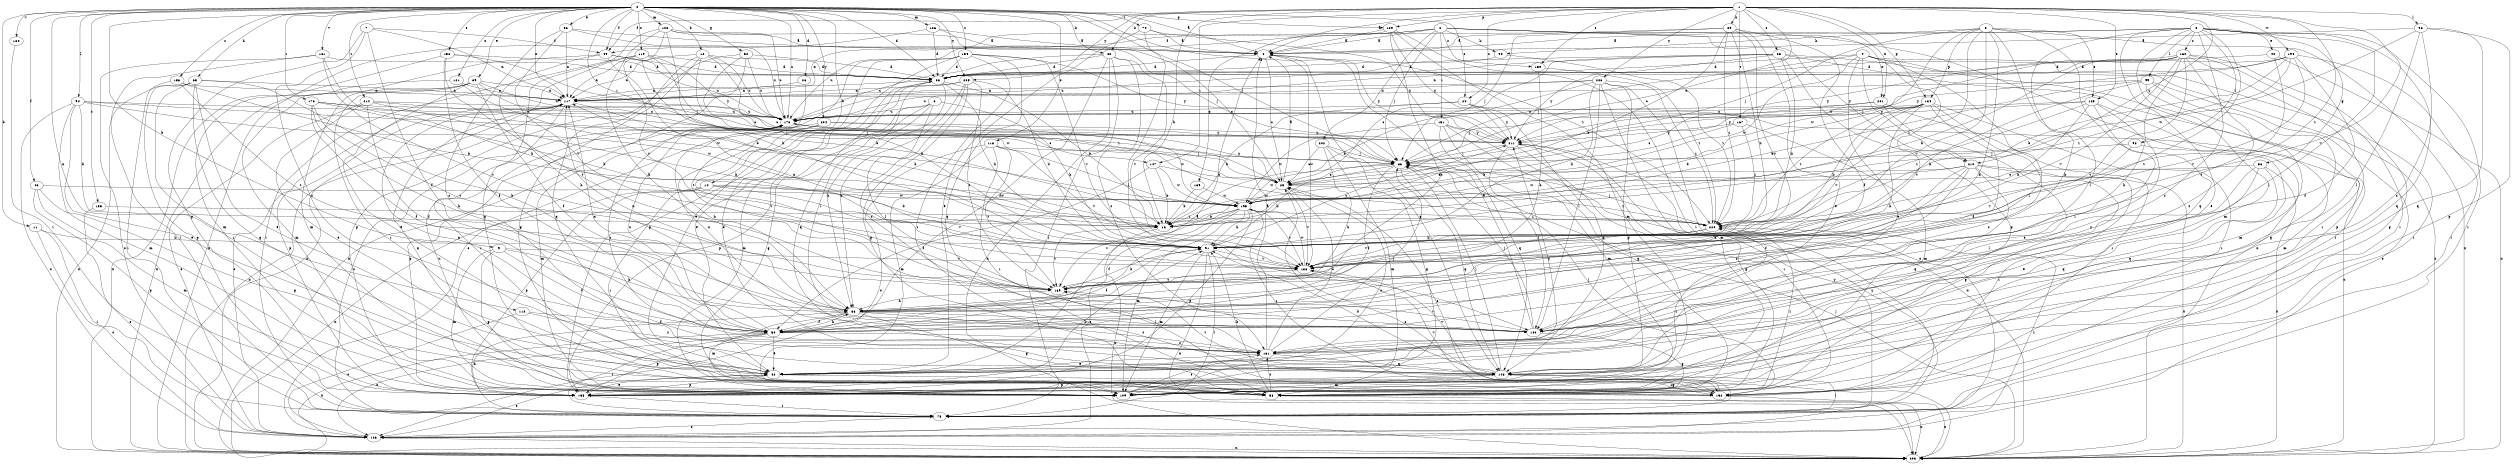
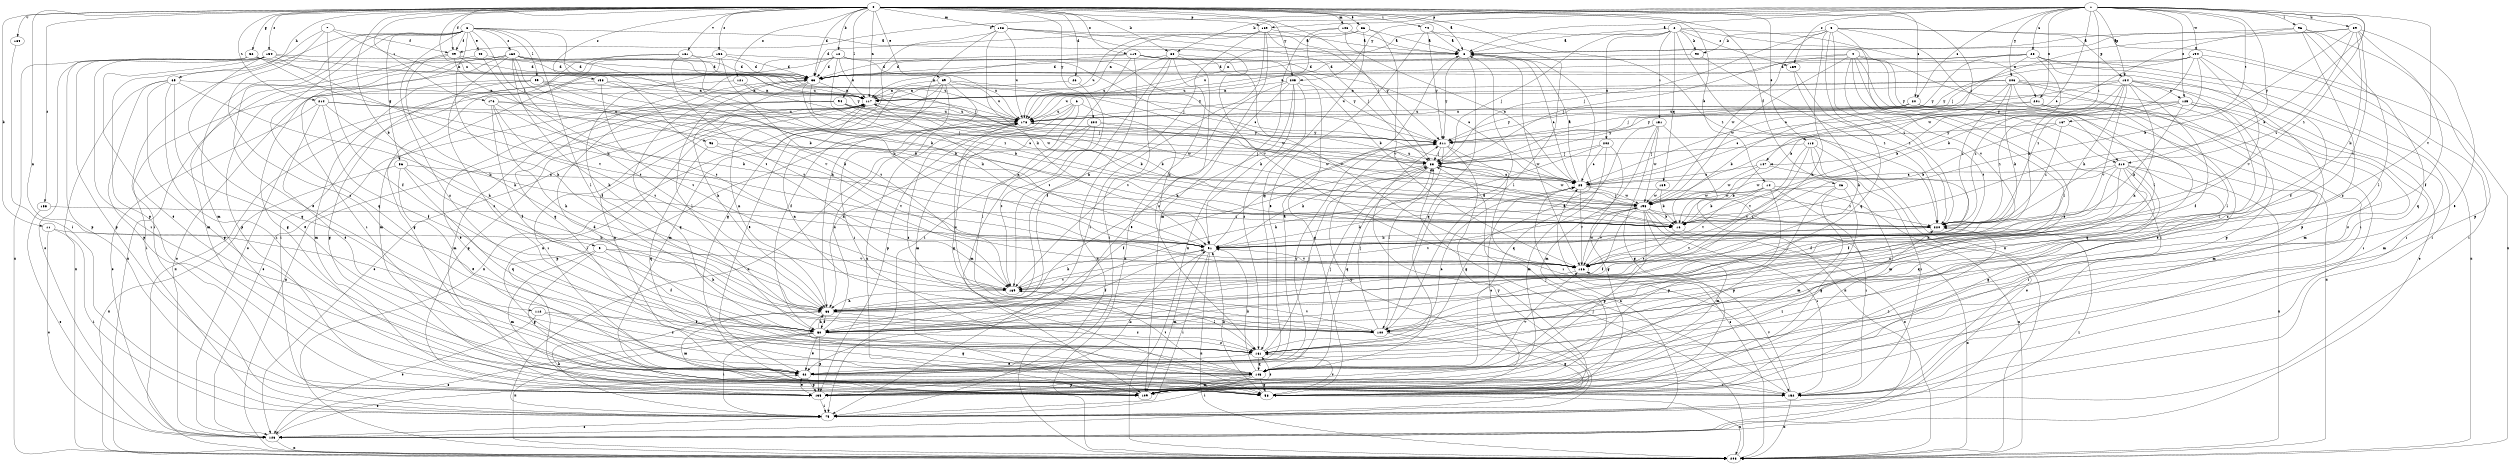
  strict digraph {
    0
    8
    9
    11
    12
    14
    20
    26
    33
    36
    39
    46
    49
    52
    65
    74
    83
    88
    94
    106
    108
    112
    117
    118
    119
    121
    129
    n28 [label=176]
    147
    154
    155
    156
    158
    178
    181
    184
    204
    205
    214
    220
    25
    186
    143
    211
    66
    109
    58
    50
    75
    91
    126
    16
    203
    152
    195
    135
    169
    100
    161
    42
    1
    23
    89
    96
    125
    134
    159
    167
    194
    201
    206
    210
    2
    90
    139
    151
    202
    3
    40
    56
    98
    99
    160
    4
    5
    6
    7
    0 -> 8 [label=a]
    0 -> 9 [label=b]
    0 -> 11 [label=b]
    0 -> 12 [label=b]
    0 -> 14 [label=b]
    0 -> 20 [label=c]
    0 -> 26 [label=d]
    0 -> 33 [label=d]
    0 -> 36 [label=e]
    0 -> 39 [label=e]
    0 -> 46 [label=f]
    0 -> 49 [label=f]
    0 -> 52 [label=g]
    0 -> 65 [label=h]
    0 -> 74 [label=i]
    0 -> 83 [label=j]
    0 -> 88 [label=k]
    0 -> 94 [label=l]
    0 -> 106 [label=m]
    0 -> 108 [label=m]
    0 -> 112 [label=n]
    0 -> 117 [label=n]
    0 -> 118 [label=o]
    0 -> 119 [label=o]
    0 -> 121 [label=o]
    0 -> 129 [label=p]
    0 -> n28 [label=r]
    0 -> 147 [label=r]
    0 -> 154 [label=s]
    0 -> 155 [label=s]
    0 -> 156 [label=s]
    0 -> 158 [label=s]
    0 -> 178 [label=u]
    0 -> 181 [label=v]
    0 -> 184 [label=v]
    0 -> 204 [label=y]
    0 -> 205 [label=y]
    0 -> 214 [label=z]
    0 -> 220 [label=z]
    8 -> 33 [label=d]
    8 -> 25 [label=c]
    8 -> 186 [label=w]
    8 -> 143 [label=q]
    8 -> 211 [label=y]
    9 -> 186 [label=v]
    9 -> 66 [label=h]
    9 -> 109 [label=m]
    9 -> 58 [label=g]
    9 -> 50 [label=f]
    11 -> 75 [label=i]
    11 -> 91 [label=k]
    11 -> 126 [label=o]
    12 -> 33 [label=d]
    12 -> 117 [label=n]
    12 -> 178 [label=u]
    12 -> 220 [label=z]
    12 -> 25 [label=c]
    12 -> 143 [label=q]
    12 -> 58 [label=g]
    14 -> 186 [label=v]
    14 -> 16 [label=b]
    14 -> 203 [label=x]
    14 -> 152 [label=r]
    14 -> 195 [label=w]
    14 -> 135 [label=p]
    20 -> 178 [label=u]
    20 -> 143 [label=q]
    20 -> 211 [label=y]
    20 -> 16 [label=b]
    20 -> 203 [label=x]
    26 -> 117 [label=n]
    26 -> 169 [label=t]
    33 -> 117 [label=n]
    33 -> 143 [label=q]
    33 -> 66 [label=h]
    33 -> 91 [label=k]
    33 -> 16 [label=b]
    33 -> 100 [label=l]
    36 -> 8 [label=a]
    36 -> 117 [label=n]
    36 -> 178 [label=u]
    36 -> 186 [label=v]
    36 -> 161 [label=s]
    39 -> 117 [label=n]
    39 -> 178 [label=u]
    39 -> 109 [label=m]
    39 -> 50 [label=f]
    39 -> 203 [label=x]
    39 -> 152 [label=r]
    39 -> 195 [label=w]
    39 -> 42 [label=e]
    46 -> 109 [label=m]
    46 -> 58 [label=g]
    46 -> 195 [label=w]
    46 -> 135 [label=p]
    49 -> 33 [label=d]
    49 -> 178 [label=u]
    49 -> 66 [label=h]
    49 -> 109 [label=m]
    49 -> 16 [label=b]
    52 -> 33 [label=d]
    52 -> 178 [label=u]
    52 -> 91 [label=k]
    52 -> 203 [label=x]
    52 -> 135 [label=p]
    65 -> 117 [label=n]
    65 -> 66 [label=h]
    65 -> 58 [label=g]
    65 -> 203 [label=x]
    65 -> 152 [label=r]
    65 -> 135 [label=p]
    65 -> 42 [label=e]
    74 -> 8 [label=a]
    74 -> 211 [label=y]
    74 -> 100 [label=l]
    74 -> 42 [label=e]
    83 -> 25 [label=c]
    83 -> 143 [label=q]
    83 -> 50 [label=f]
    83 -> 91 [label=k]
    83 -> 195 [label=w]
    88 -> 33 [label=d]
    88 -> 178 [label=u]
    88 -> 186 [label=v]
    88 -> 50 [label=f]
    88 -> 75 [label=i]
    88 -> 203 [label=x]
    88 -> 161 [label=s]
    94 -> 83 [label=j]
    94 -> 178 [label=u]
    94 -> 109 [label=m]
    94 -> 126 [label=o]
    94 -> 16 [label=b]
    94 -> 195 [label=w]
    94 -> 42 [label=e]
    106 -> 8 [label=a]
    106 -> 33 [label=d]
    106 -> 25 [label=c]
    106 -> 203 [label=x]
    108 -> 8 [label=a]
    108 -> 83 [label=j]
    108 -> 178 [label=u]
    108 -> 186 [label=v]
    108 -> 66 [label=h]
    108 -> 58 [label=g]
    108 -> 91 [label=k]
    112 -> 50 [label=f]
    112 -> 126 [label=o]
    112 -> 161 [label=s]
    117 -> 178 [label=u]
    117 -> 126 [label=o]
    117 -> 16 [label=b]
    117 -> 203 [label=x]
    117 -> 152 [label=r]
    117 -> 135 [label=p]
    118 -> 83 [label=j]
    118 -> 186 [label=v]
    118 -> 109 [label=m]
    118 -> 126 [label=o]
    118 -> 152 [label=r]
    118 -> 169 [label=t]
    119 -> 33 [label=d]
    119 -> 117 [label=n]
    119 -> 25 [label=c]
    119 -> 211 [label=y]
    119 -> 75 [label=i]
    119 -> 16 [label=b]
    119 -> 203 [label=x]
    121 -> 117 [label=n]
    121 -> 203 [label=x]
    121 -> 195 [label=w]
    129 -> 8 [label=a]
    129 -> 178 [label=u]
    129 -> 211 [label=y]
    129 -> 66 [label=h]
    129 -> 109 [label=m]
    129 -> 75 [label=i]
    n28 -> 178 [label=u]
    n28 -> 25 [label=c]
    n28 -> 66 [label=h]
    n28 -> 50 [label=f]
    n28 -> 16 [label=b]
    n28 -> 169 [label=t]
    147 -> 25 [label=c]
    147 -> 50 [label=f]
    147 -> 16 [label=b]
    147 -> 195 [label=w]
    154 -> 33 [label=d]
    154 -> 186 [label=v]
    154 -> 143 [label=q]
    154 -> 211 [label=y]
    154 -> 126 [label=o]
    154 -> 152 [label=r]
    154 -> 135 [label=p]
    154 -> 42 [label=e]
    155 -> 220 [label=z]
    155 -> 126 [label=o]
    156 -> 33 [label=d]
    156 -> 83 [label=j]
    156 -> 109 [label=m]
    156 -> 50 [label=f]
    156 -> 169 [label=t]
    158 -> 117 [label=n]
    158 -> 75 [label=i]
    158 -> 16 [label=b]
    158 -> 169 [label=t]
    178 -> 211 [label=y]
    178 -> 135 [label=p]
    178 -> 161 [label=s]
    181 -> 33 [label=d]
    181 -> 75 [label=i]
    181 -> 91 [label=k]
    181 -> 126 [label=o]
    181 -> 169 [label=t]
    184 -> 75 [label=i]
    204 -> 211 [label=y]
    204 -> 66 [label=h]
    204 -> 109 [label=m]
    204 -> 195 [label=w]
    204 -> 169 [label=t]
    205 -> 117 [label=n]
    205 -> 66 [label=h]
    205 -> 58 [label=g]
    205 -> 91 [label=k]
    205 -> 169 [label=t]
    205 -> 161 [label=s]
    205 -> 42 [label=e]
    214 -> 83 [label=j]
    214 -> 178 [label=u]
    214 -> 50 [label=f]
    214 -> 91 [label=k]
    214 -> 126 [label=o]
    214 -> 42 [label=e]
    220 -> 83 [label=j]
    220 -> 186 [label=v]
    220 -> 91 [label=k]
    25 -> 8 [label=a]
    25 -> 178 [label=u]
    25 -> 220 [label=z]
    25 -> 186 [label=v]
    25 -> 195 [label=w]
    186 -> 195 [label=w]
    186 -> 169 [label=t]
    143 -> 33 [label=d]
    143 -> 83 [label=j]
    143 -> 186 [label=v]
    143 -> 109 [label=m]
    143 -> 58 [label=g]
    143 -> 75 [label=i]
    143 -> 91 [label=k]
    143 -> 135 [label=p]
    143 -> 169 [label=t]
    211 -> 83 [label=j]
    211 -> 58 [label=g]
    211 -> 152 [label=r]
    211 -> 100 [label=l]
    66 -> 117 [label=n]
    66 -> 109 [label=m]
    66 -> 58 [label=g]
    66 -> 50 [label=f]
    66 -> 100 [label=l]
    66 -> 161 [label=s]
    109 -> 178 [label=u]
    109 -> 25 [label=c]
    109 -> 161 [label=s]
    58 -> 117 [label=n]
    58 -> 220 [label=z]
    58 -> 91 [label=k]
    58 -> 203 [label=x]
    58 -> 161 [label=s]
    50 -> 178 [label=u]
    50 -> 66 [label=h]
    50 -> 75 [label=i]
    50 -> 126 [label=o]
    50 -> 203 [label=x]
    50 -> 135 [label=p]
    50 -> 161 [label=s]
    50 -> 42 [label=e]
    75 -> 178 [label=u]
    75 -> 25 [label=c]
    75 -> 211 [label=y]
    75 -> 66 [label=h]
    75 -> 126 [label=o]
    91 -> 117 [label=n]
    91 -> 186 [label=v]
    91 -> 211 [label=y]
    91 -> 109 [label=m]
    91 -> 50 [label=f]
    91 -> 75 [label=i]
    91 -> 203 [label=x]
    126 -> 220 [label=z]
    126 -> 211 [label=y]
    126 -> 203 [label=x]
    126 -> 42 [label=e]
    16 -> 203 [label=x]
    16 -> 169 [label=t]
    203 -> 83 [label=j]
    203 -> 25 [label=c]
    152 -> 83 [label=j]
    152 -> 186 [label=v]
    152 -> 203 [label=x]
    195 -> 220 [label=z]
    195 -> 186 [label=v]
    195 -> 109 [label=m]
    195 -> 50 [label=f]
    195 -> 91 [label=k]
    195 -> 126 [label=o]
    195 -> 16 [label=b]
    195 -> 152 [label=r]
    195 -> 135 [label=p]
    195 -> 169 [label=t]
    135 -> 220 [label=z]
    135 -> 75 [label=i]
    135 -> 91 [label=k]
    135 -> 42 [label=e]
    169 -> 66 [label=h]
    169 -> 91 [label=k]
    100 -> 8 [label=a]
    100 -> 83 [label=j]
    100 -> 117 [label=n]
    100 -> 178 [label=u]
    100 -> 58 [label=g]
    100 -> 169 [label=t]
    161 -> 8 [label=a]
    161 -> 83 [label=j]
    161 -> 25 [label=c]
    161 -> 143 [label=q]
    161 -> 42 [label=e]
    42 -> 8 [label=a]
    42 -> 117 [label=n]
    42 -> 211 [label=y]
    42 -> 152 [label=r]
    42 -> 135 [label=p]
    1 -> 8 [label=a]
    1 -> 20 [label=c]
    1 -> 49 [label=f]
    1 -> 88 [label=k]
    1 -> 129 [label=p]
    1 -> 147 [label=r]
    1 -> 205 [label=y]
    1 -> 220 [label=z]
    1 -> 25 [label=c]
    1 -> 186 [label=v]
    1 -> 16 [label=b]
    1 -> 23 [label=c]
    1 -> 89 [label=k]
    1 -> 96 [label=l]
    1 -> 125 [label=o]
    1 -> 134 [label=p]
    1 -> 159 [label=s]
    1 -> 167 [label=t]
    1 -> 194 [label=w]
    1 -> 201 [label=x]
    1 -> 206 [label=y]
    1 -> 210 [label=y]
    23 -> 33 [label=d]
    23 -> 178 [label=u]
    23 -> 25 [label=c]
    23 -> 211 [label=y]
    23 -> 75 [label=i]
    23 -> 91 [label=k]
    23 -> 203 [label=x]
    23 -> 135 [label=p]
    89 -> 8 [label=a]
    89 -> 83 [label=j]
    89 -> 220 [label=z]
    89 -> 186 [label=v]
    89 -> 50 [label=f]
    89 -> 91 [label=k]
    89 -> 16 [label=b]
    89 -> 42 [label=e]
    96 -> 8 [label=a]
    96 -> 143 [label=q]
    96 -> 195 [label=w]
    96 -> 135 [label=p]
    96 -> 100 [label=l]
    96 -> 161 [label=s]
    125 -> 178 [label=u]
    125 -> 220 [label=z]
    125 -> 211 [label=y]
    125 -> 109 [label=m]
    125 -> 91 [label=k]
    125 -> 100 [label=l]
    125 -> 161 [label=s]
    134 -> 83 [label=j]
    134 -> 178 [label=u]
    134 -> 220 [label=z]
    134 -> 186 [label=v]
    134 -> 66 [label=h]
    134 -> 50 [label=f]
    134 -> 91 [label=k]
    134 -> 16 [label=b]
    134 -> 152 [label=r]
    134 -> 161 [label=s]
    159 -> 220 [label=z]
    159 -> 66 [label=h]
    167 -> 220 [label=z]
    167 -> 211 [label=y]
    167 -> 109 [label=m]
    167 -> 16 [label=b]
    194 -> 33 [label=d]
    194 -> 117 [label=n]
    194 -> 220 [label=z]
    194 -> 186 [label=v]
    194 -> 211 [label=y]
    194 -> 50 [label=f]
    194 -> 75 [label=i]
    194 -> 16 [label=b]
    201 -> 178 [label=u]
    201 -> 25 [label=c]
    201 -> 152 [label=r]
    201 -> 42 [label=e]
    206 -> 117 [label=n]
    206 -> 178 [label=u]
    206 -> 220 [label=z]
    206 -> 109 [label=m]
    206 -> 91 [label=k]
    206 -> 126 [label=o]
    206 -> 16 [label=b]
    206 -> 135 [label=p]
    206 -> 100 [label=l]
    210 -> 25 [label=c]
    210 -> 143 [label=q]
    210 -> 66 [label=h]
    210 -> 58 [label=g]
    210 -> 50 [label=f]
    210 -> 203 [label=x]
    210 -> 152 [label=r]
    210 -> 195 [label=w]
    210 -> 161 [label=s]
    2 -> 8 [label=a]
    2 -> 83 [label=j]
    2 -> 117 [label=n]
    2 -> 203 [label=x]
    2 -> 159 [label=s]
    2 -> 201 [label=x]
    2 -> 210 [label=y]
    2 -> 90 [label=k]
    2 -> 139 [label=q]
    2 -> 151 [label=r]
    2 -> 202 [label=x]
    90 -> 33 [label=d]
    90 -> 220 [label=z]
    139 -> 16 [label=b]
    139 -> 195 [label=w]
    151 -> 143 [label=q]
    151 -> 211 [label=y]
    151 -> 109 [label=m]
    151 -> 58 [label=g]
    151 -> 203 [label=x]
    151 -> 195 [label=w]
    202 -> 83 [label=j]
    202 -> 25 [label=c]
    202 -> 66 [label=h]
    202 -> 109 [label=m]
    202 -> 58 [label=g]
    3 -> 8 [label=a]
    3 -> 49 [label=f]
    3 -> 143 [label=q]
    3 -> 66 [label=h]
    3 -> 109 [label=m]
    3 -> 75 [label=i]
    3 -> 169 [label=t]
    3 -> 100 [label=l]
    3 -> 161 [label=s]
    3 -> 42 [label=e]
    3 -> 40 [label=e]
    3 -> 56 [label=g]
    3 -> 98 [label=l]
    3 -> 99 [label=l]
    3 -> 160 [label=s]
    40 -> 33 [label=d]
    40 -> 203 [label=x]
    40 -> 169 [label=t]
    56 -> 25 [label=c]
    56 -> 143 [label=q]
    56 -> 203 [label=x]
    56 -> 100 [label=l]
    56 -> 42 [label=e]
    98 -> 83 [label=j]
    98 -> 186 [label=v]
    98 -> 143 [label=q]
    99 -> 117 [label=n]
    99 -> 109 [label=m]
    99 -> 58 [label=g]
    99 -> 91 [label=k]
    99 -> 126 [label=o]
    99 -> 16 [label=b]
    160 -> 33 [label=d]
    160 -> 83 [label=j]
    160 -> 186 [label=v]
    160 -> 211 [label=y]
    160 -> 66 [label=h]
    160 -> 58 [label=g]
    160 -> 16 [label=b]
    160 -> 152 [label=r]
    160 -> 135 [label=p]
    160 -> 169 [label=t]
    160 -> 161 [label=s]
    4 -> 33 [label=d]
    4 -> 83 [label=j]
    4 -> 75 [label=i]
    4 -> 152 [label=r]
    4 -> 195 [label=w]
    4 -> 169 [label=t]
    4 -> 100 [label=l]
    4 -> 42 [label=e]
    4 -> 210 [label=y]
    5 -> 83 [label=j]
    5 -> 220 [label=z]
    5 -> 186 [label=v]
    5 -> 143 [label=q]
    5 -> 66 [label=h]
    5 -> 203 [label=x]
    5 -> 195 [label=w]
    5 -> 100 [label=l]
-   5 -> 125 [label=o]
+   134 -> 125 [label=o]
    5 -> 134 [label=p]
    5 -> 90 [label=k]
    6 -> 178 [label=u]
    6 -> 109 [label=m]
    6 -> 58 [label=g]
    6 -> 91 [label=k]
    6 -> 135 [label=p]
    6 -> 100 [label=l]
    7 -> 49 [label=f]
    7 -> 117 [label=n]
    7 -> 50 [label=f]
    7 -> 135 [label=p]
    7 -> 161 [label=s]
  }
